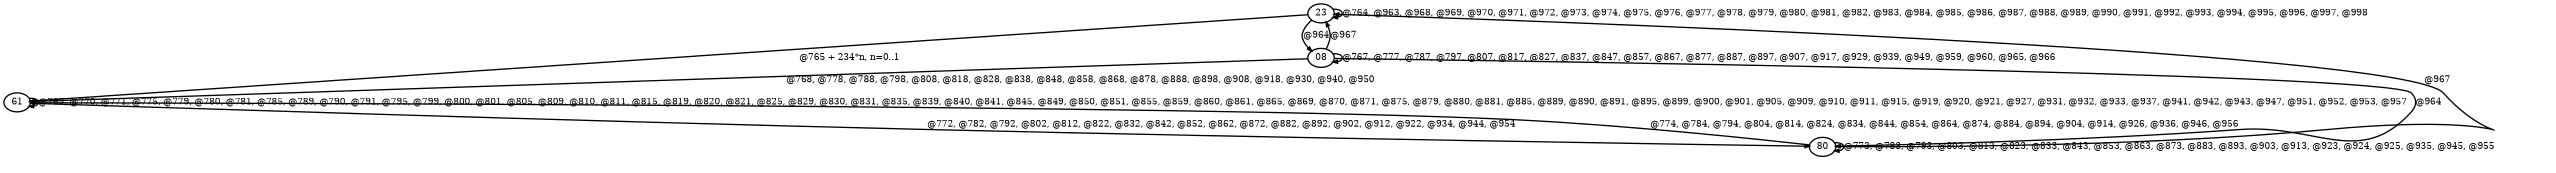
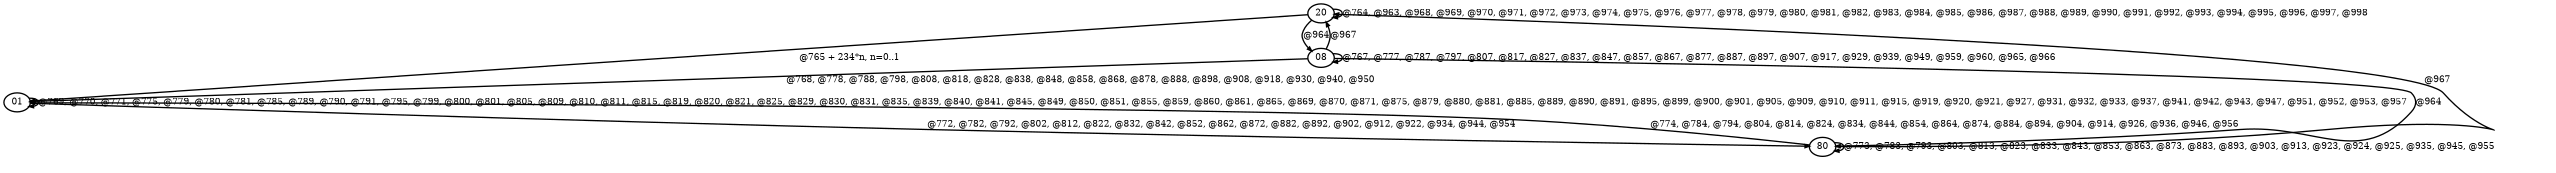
  digraph {
    node [fontsize=20 penwidth=3 shape=oval style=rounded]
    edge [arrowsize=1 color=black fontsize=20 penwidth=3 style=bold]
-   20 [label=23]
-   01 [label=61]
+   20
+   01
    08
    80
    20 -> 20 [label="@764, @963, @968, @969, @970, @971, @972, @973, @974, @975, @976, @977, @978, @979, @980, @981, @982, @983, @984, @985, @986, @987, @988, @989, @990, @991, @992, @993, @994, @995, @996, @997, @998"]
    20 -> 01 [label="@765 + 234*n, n=0..1"]
    20 -> 08 [label="@964"]
    01 -> 01 [label="@769, @770, @771, @775, @779, @780, @781, @785, @789, @790, @791, @795, @799, @800, @801, @805, @809, @810, @811, @815, @819, @820, @821, @825, @829, @830, @831, @835, @839, @840, @841, @845, @849, @850, @851, @855, @859, @860, @861, @865, @869, @870, @871, @875, @879, @880, @881, @885, @889, @890, @891, @895, @899, @900, @901, @905, @909, @910, @911, @915, @919, @920, @921, @927, @931, @932, @933, @937, @941, @942, @943, @947, @951, @952, @953, @957"]
    01 -> 80 [label="@772, @782, @792, @802, @812, @822, @832, @842, @852, @862, @872, @882, @892, @902, @912, @922, @934, @944, @954"]
    08 -> 20 [label="@967"]
    08 -> 01 [label="@768, @778, @788, @798, @808, @818, @828, @838, @848, @858, @868, @878, @888, @898, @908, @918, @930, @940, @950"]
    08 -> 08 [label="@767, @777, @787, @797, @807, @817, @827, @837, @847, @857, @867, @877, @887, @897, @907, @917, @929, @939, @949, @959, @960, @965, @966"]
    08 -> 80 [label="@964"]
    80 -> 20 [label="@967"]
    80 -> 01 [label="@774, @784, @794, @804, @814, @824, @834, @844, @854, @864, @874, @884, @894, @904, @914, @926, @936, @946, @956"]
    80 -> 80 [label="@773, @783, @793, @803, @813, @823, @833, @843, @853, @863, @873, @883, @893, @903, @913, @923, @924, @925, @935, @945, @955"]
  }
